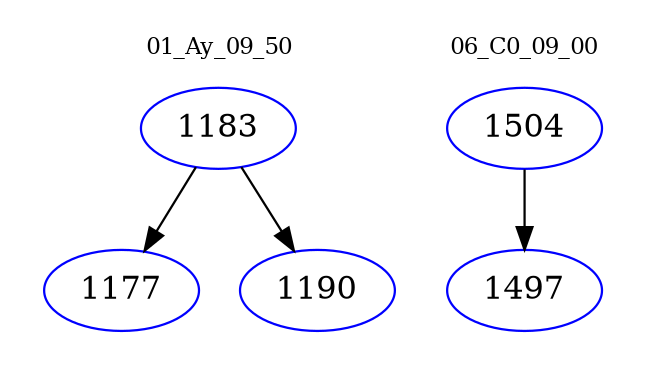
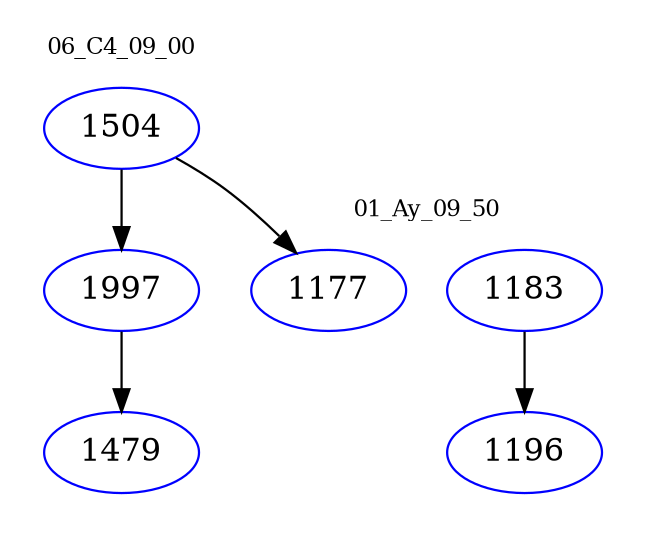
  digraph {
    node [color=blue]
    edge [color=black]
    n1 [label=1183]
    n2 [label=1177]
-   n3 [label=1190]
-   n4 [label=1497]
+   n3 [label=1196]
+   n4 [label=1997]
+   n5 [label=1479]
    n6 [label=1504]
    subgraph cluster_1 {
      color=white
      fontsize=10
      label="01_Ay_09_50"
      n1
      n2
      n3
    }
    subgraph cluster_2 {
      color=white
      fontsize=10
-     label="06_C0_09_00"
+     label="06_C4_09_00"
      n4
+     n5
      n6
    }
-   n1 -> n2
+   n6 -> n2
    n1 -> n3
+   n4 -> n5
    n6 -> n4
  }
